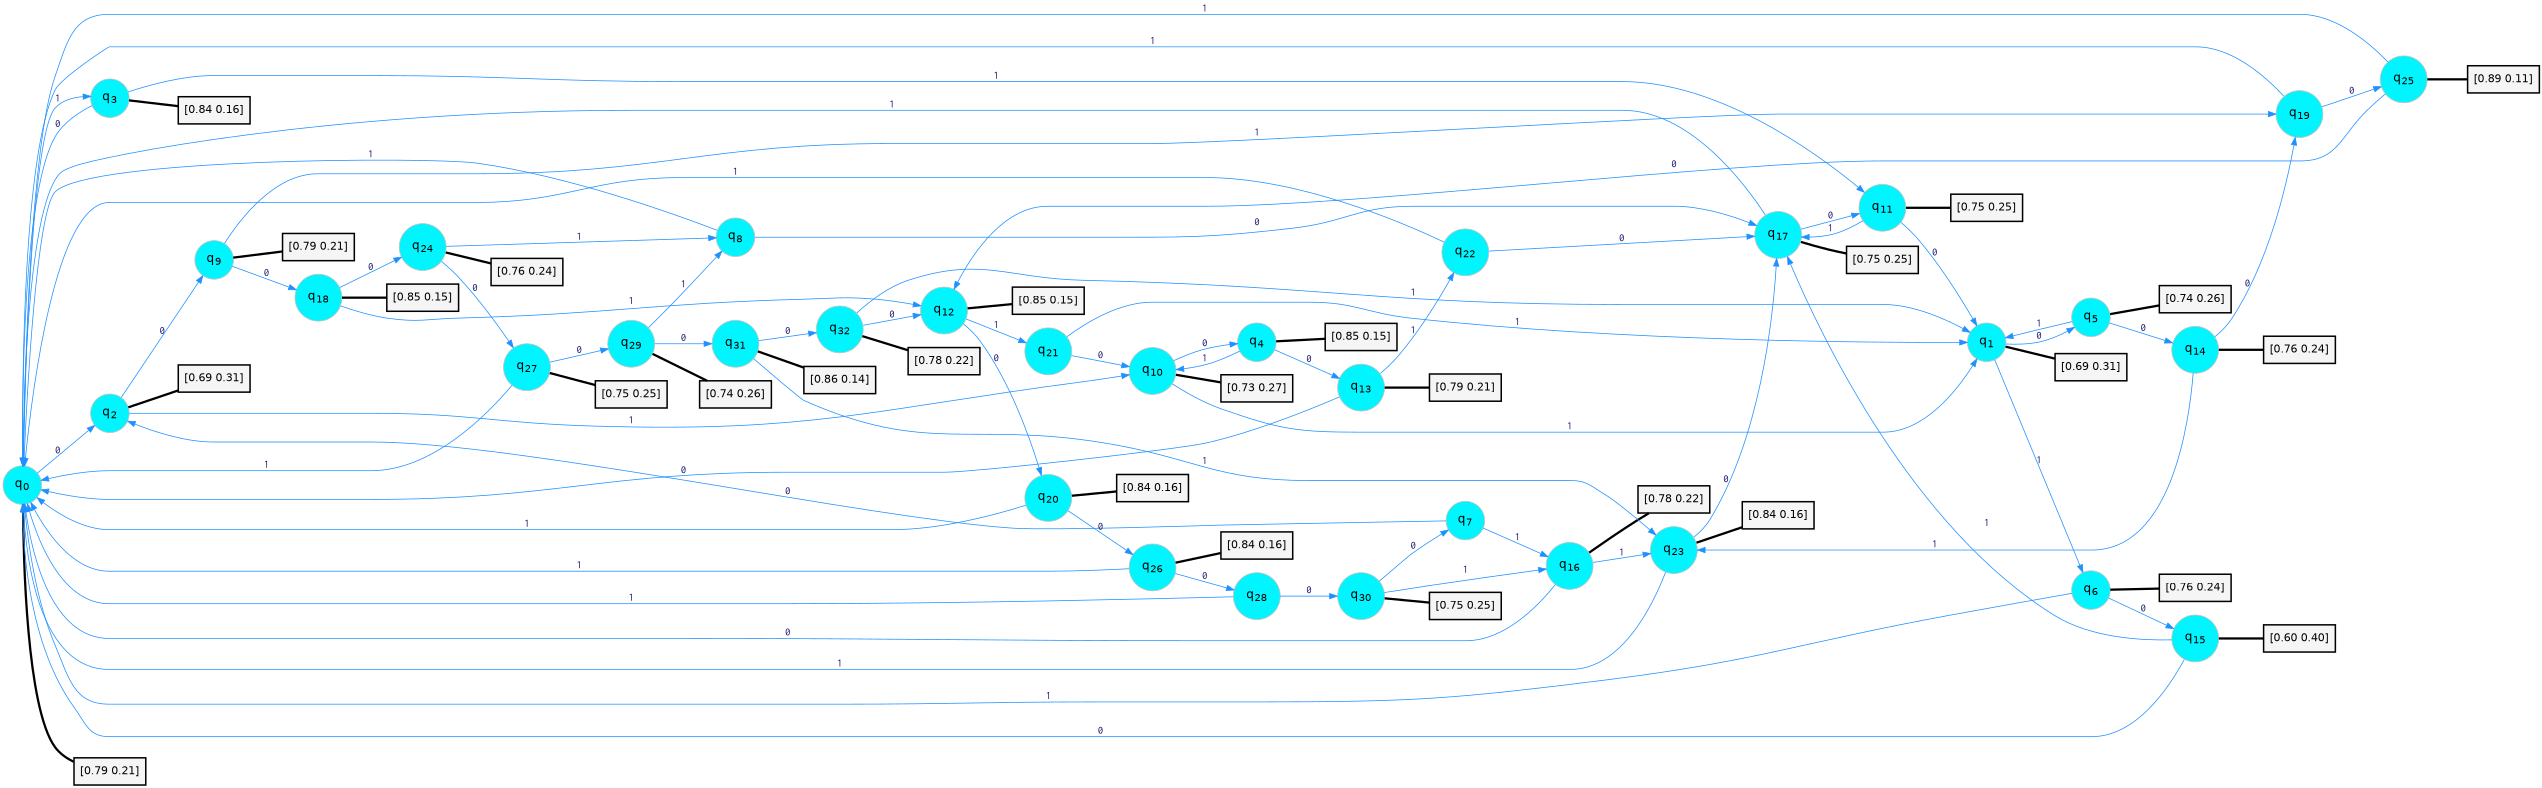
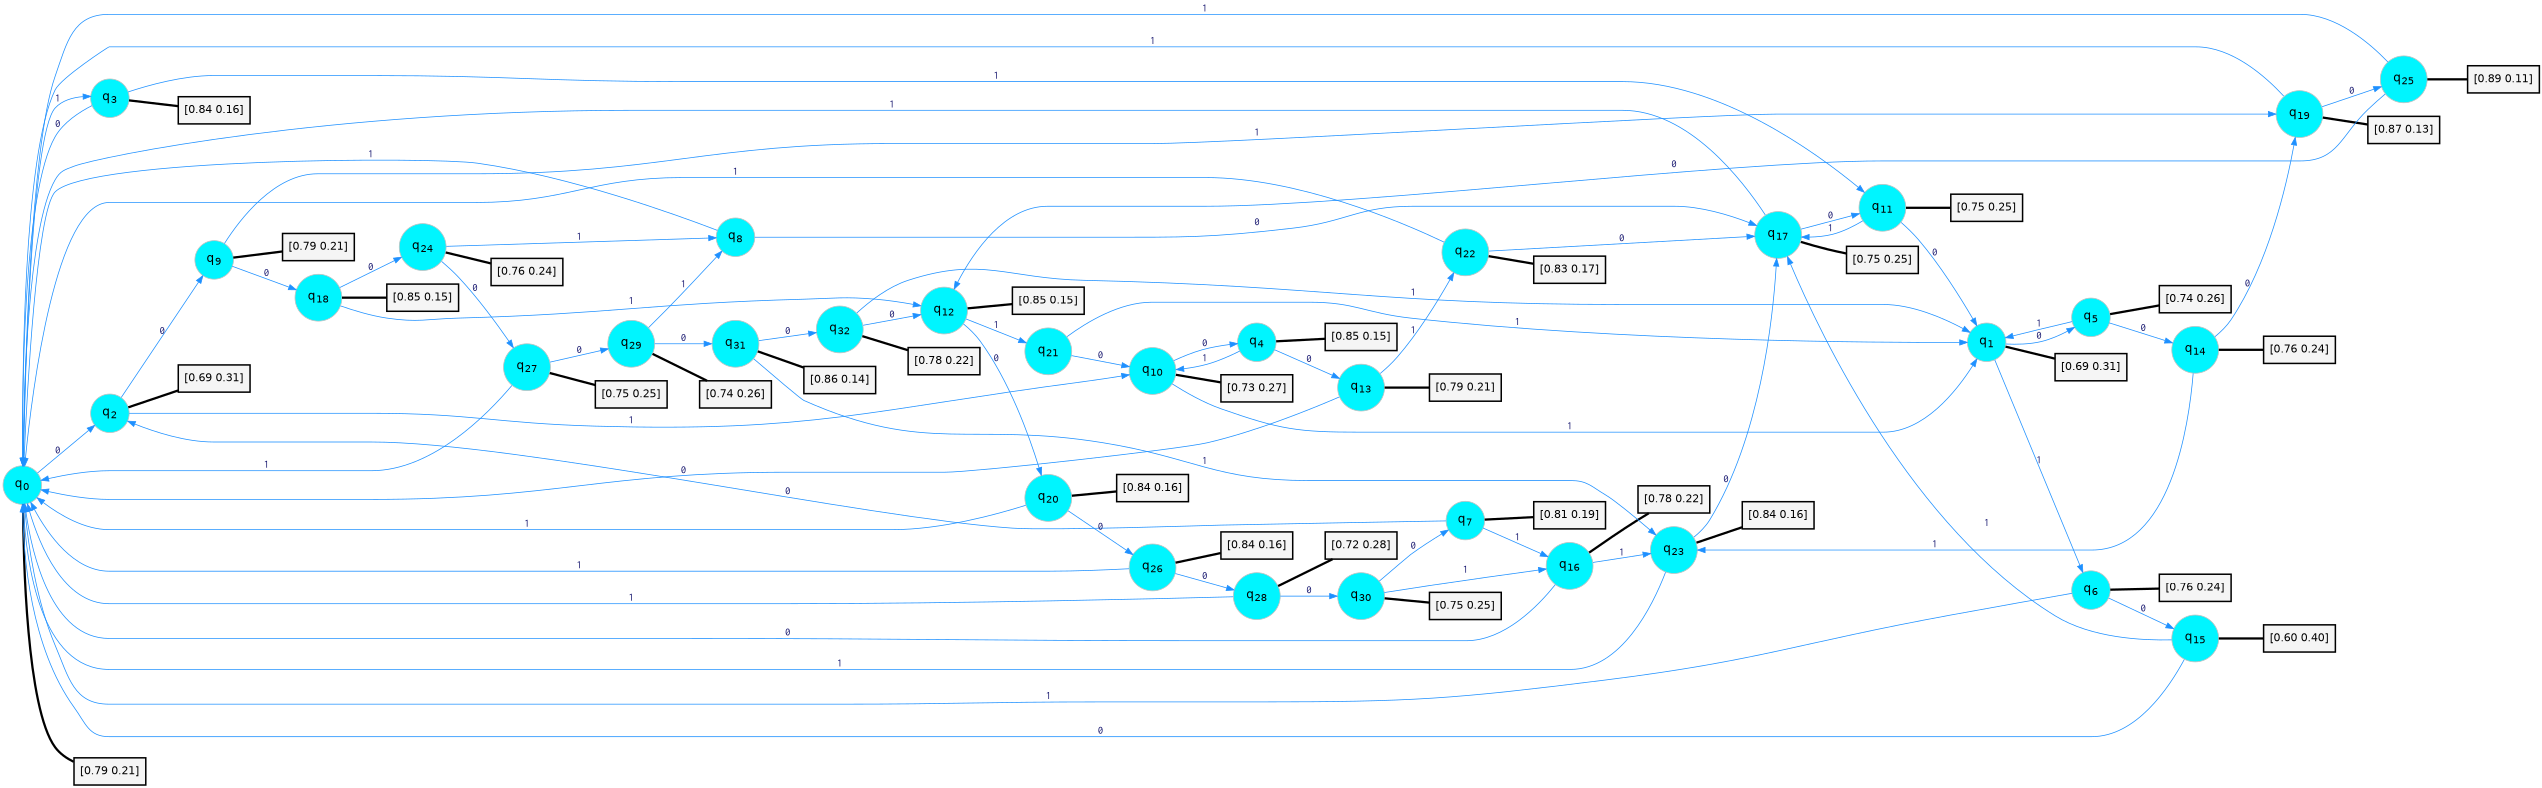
  digraph {
    rankdir=LR
    node [color=gray fillcolor=turquoise1 fontcolor=black fontname=Helvetica fontsize=16 fontweight=bold shape=circle style=filled]
    edge [arrowsize=1 color=dodgerblue1 fontcolor=midnightblue fontname=courier fontweight=bold penwidth=1 style=solid weight=20]
    n1 [label=<q<SUB>0</SUB>>]
    n2 [label=<q<SUB>2</SUB>>]
    n3 [label=<q<SUB>3</SUB>>]
    n4 [color=black fillcolor=whitesmoke fontsize=14 label="[0.79 0.21]" penwidth=2 shape=box]
    n5 [label=<q<SUB>9</SUB>>]
    n6 [label=<q<SUB>10</SUB>>]
    n7 [color=black fillcolor=whitesmoke fontsize=14 label="[0.69 0.31]" penwidth=2 shape=box]
    n8 [label=<q<SUB>11</SUB>>]
    n9 [color=black fillcolor=whitesmoke fontsize=14 label="[0.84 0.16]" penwidth=2 shape=box]
    n10 [label=<q<SUB>1</SUB>>]
    n11 [label=<q<SUB>5</SUB>>]
    n12 [label=<q<SUB>6</SUB>>]
    n13 [color=black fillcolor=whitesmoke fontsize=14 label="[0.69 0.31]" penwidth=2 shape=box]
    n14 [label=<q<SUB>14</SUB>>]
    n15 [color=black fillcolor=whitesmoke fontsize=14 label="[0.74 0.26]" penwidth=2 shape=box]
    n16 [label=<q<SUB>15</SUB>>]
    n17 [color=black fillcolor=whitesmoke fontsize=14 label="[0.76 0.24]" penwidth=2 shape=box]
    n18 [label=<q<SUB>18</SUB>>]
    n19 [label=<q<SUB>19</SUB>>]
    n20 [color=black fillcolor=whitesmoke fontsize=14 label="[0.79 0.21]" penwidth=2 shape=box]
    n21 [label=<q<SUB>4</SUB>>]
    n22 [color=black fillcolor=whitesmoke fontsize=14 label="[0.73 0.27]" penwidth=2 shape=box]
    n23 [label=<q<SUB>17</SUB>>]
    n24 [color=black fillcolor=whitesmoke fontsize=14 label="[0.75 0.25]" penwidth=2 shape=box]
    n25 [label=<q<SUB>13</SUB>>]
    n26 [color=black fillcolor=whitesmoke fontsize=14 label="[0.85 0.15]" penwidth=2 shape=box]
    n27 [label=<q<SUB>22</SUB>>]
    n28 [color=black fillcolor=whitesmoke fontsize=14 label="[0.79 0.21]" penwidth=2 shape=box]
    n29 [label=<q<SUB>23</SUB>>]
    n30 [color=black fillcolor=whitesmoke fontsize=14 label="[0.76 0.24]" penwidth=2 shape=box]
    n31 [color=black fillcolor=whitesmoke fontsize=14 label="[0.60 0.40]" penwidth=2 shape=box]
    n32 [label=<q<SUB>7</SUB>>]
    n33 [label=<q<SUB>16</SUB>>]
+   n34 [color=black fillcolor=whitesmoke fontsize=14 label="[0.81 0.19]" penwidth=2 shape=box]
    n35 [color=black fillcolor=whitesmoke fontsize=14 label="[0.78 0.22]" penwidth=2 shape=box]
    n36 [label=<q<SUB>8</SUB>>]
    n37 [color=black fillcolor=whitesmoke fontsize=14 label="[0.75 0.25]" penwidth=2 shape=box]
    n38 [label=<q<SUB>12</SUB>>]
    n39 [label=<q<SUB>24</SUB>>]
    n40 [color=black fillcolor=whitesmoke fontsize=14 label="[0.85 0.15]" penwidth=2 shape=box]
    n41 [label=<q<SUB>25</SUB>>]
+   n42 [color=black fillcolor=whitesmoke fontsize=14 label="[0.87 0.13]" penwidth=2 shape=box]
    n43 [label=<q<SUB>20</SUB>>]
    n44 [label=<q<SUB>21</SUB>>]
    n45 [color=black fillcolor=whitesmoke fontsize=14 label="[0.85 0.15]" penwidth=2 shape=box]
    n46 [label=<q<SUB>26</SUB>>]
    n47 [color=black fillcolor=whitesmoke fontsize=14 label="[0.84 0.16]" penwidth=2 shape=box]
+   n48 [color=black fillcolor=whitesmoke fontsize=14 label="[0.83 0.17]" penwidth=2 shape=box]
    n49 [color=black fillcolor=whitesmoke fontsize=14 label="[0.84 0.16]" penwidth=2 shape=box]
    n50 [label=<q<SUB>27</SUB>>]
    n51 [color=black fillcolor=whitesmoke fontsize=14 label="[0.76 0.24]" penwidth=2 shape=box]
    n52 [color=black fillcolor=whitesmoke fontsize=14 label="[0.89 0.11]" penwidth=2 shape=box]
    n53 [label=<q<SUB>28</SUB>>]
    n54 [color=black fillcolor=whitesmoke fontsize=14 label="[0.84 0.16]" penwidth=2 shape=box]
    n55 [label=<q<SUB>29</SUB>>]
    n56 [color=black fillcolor=whitesmoke fontsize=14 label="[0.75 0.25]" penwidth=2 shape=box]
    n57 [label=<q<SUB>30</SUB>>]
+   n58 [color=black fillcolor=whitesmoke fontsize=14 label="[0.72 0.28]" penwidth=2 shape=box]
    n59 [label=<q<SUB>31</SUB>>]
    n60 [color=black fillcolor=whitesmoke fontsize=14 label="[0.74 0.26]" penwidth=2 shape=box]
    n61 [color=black fillcolor=whitesmoke fontsize=14 label="[0.75 0.25]" penwidth=2 shape=box]
    n62 [label=<q<SUB>32</SUB>>]
    n63 [color=black fillcolor=whitesmoke fontsize=14 label="[0.86 0.14]" penwidth=2 shape=box]
    n64 [color=black fillcolor=whitesmoke fontsize=14 label="[0.78 0.22]" penwidth=2 shape=box]
    n1 -> n2 [label=0]
    n1 -> n3 [label=1]
    n1 -> n4 [arrowhead=none color=black penwidth=3]
    n2 -> n5 [label=0]
    n2 -> n6 [label=1]
    n2 -> n7 [arrowhead=none color=black penwidth=3]
    n3 -> n1 [label=0]
    n3 -> n8 [label=1]
    n3 -> n9 [arrowhead=none color=black penwidth=3]
    n5 -> n18 [label=0]
    n5 -> n19 [label=1]
    n5 -> n20 [arrowhead=none color=black penwidth=3]
    n6 -> n10 [label=1]
    n6 -> n21 [label=0]
    n6 -> n22 [arrowhead=none color=black penwidth=3]
    n8 -> n10 [label=0]
    n8 -> n23 [label=1]
    n8 -> n24 [arrowhead=none color=black penwidth=3]
    n10 -> n11 [label=0]
    n10 -> n12 [label=1]
    n10 -> n13 [arrowhead=none color=black penwidth=3]
    n11 -> n10 [label=1]
    n11 -> n14 [label=0]
    n11 -> n15 [arrowhead=none color=black penwidth=3]
    n12 -> n1 [label=1]
    n12 -> n16 [label=0]
    n12 -> n17 [arrowhead=none color=black penwidth=3]
    n14 -> n19 [label=0]
    n14 -> n29 [label=1]
    n14 -> n30 [arrowhead=none color=black penwidth=3]
    n16 -> n1 [label=0]
    n16 -> n23 [label=1]
    n16 -> n31 [arrowhead=none color=black penwidth=3]
    n18 -> n38 [label=1]
    n18 -> n39 [label=0]
    n18 -> n40 [arrowhead=none color=black penwidth=3]
    n19 -> n1 [label=1]
    n19 -> n41 [label=0]
+   n19 -> n42 [arrowhead=none color=black penwidth=3]
    n21 -> n6 [label=1]
    n21 -> n25 [label=0]
    n21 -> n26 [arrowhead=none color=black penwidth=3]
    n23 -> n1 [label=1]
    n23 -> n8 [label=0]
    n23 -> n37 [arrowhead=none color=black penwidth=3]
    n25 -> n1 [label=0]
    n25 -> n27 [label=1]
    n25 -> n28 [arrowhead=none color=black penwidth=3]
    n27 -> n1 [label=1]
    n27 -> n23 [label=0]
+   n27 -> n48 [arrowhead=none color=black penwidth=3]
    n29 -> n1 [label=1]
    n29 -> n23 [label=0]
    n29 -> n49 [arrowhead=none color=black penwidth=3]
    n32 -> n2 [label=0]
    n32 -> n33 [label=1]
+   n32 -> n34 [arrowhead=none color=black penwidth=3]
    n33 -> n1 [label=0]
    n33 -> n29 [label=1]
    n33 -> n35 [arrowhead=none color=black penwidth=3]
    n36 -> n1 [label=1]
    n36 -> n23 [label=0]
    n38 -> n43 [label=0]
    n38 -> n44 [label=1]
    n38 -> n45 [arrowhead=none color=black penwidth=3]
    n39 -> n36 [label=1]
    n39 -> n50 [label=0]
    n39 -> n51 [arrowhead=none color=black penwidth=3]
    n41 -> n1 [label=1]
    n41 -> n38 [label=0]
    n41 -> n52 [arrowhead=none color=black penwidth=3]
    n43 -> n1 [label=1]
    n43 -> n46 [label=0]
    n43 -> n47 [arrowhead=none color=black penwidth=3]
    n44 -> n6 [label=0]
    n44 -> n10 [label=1]
    n46 -> n1 [label=1]
    n46 -> n53 [label=0]
    n46 -> n54 [arrowhead=none color=black penwidth=3]
    n50 -> n1 [label=1]
    n50 -> n55 [label=0]
    n50 -> n56 [arrowhead=none color=black penwidth=3]
    n53 -> n1 [label=1]
    n53 -> n57 [label=0]
+   n53 -> n58 [arrowhead=none color=black penwidth=3]
    n55 -> n36 [label=1]
    n55 -> n59 [label=0]
    n55 -> n60 [arrowhead=none color=black penwidth=3]
    n57 -> n32 [label=0]
    n57 -> n33 [label=1]
    n57 -> n61 [arrowhead=none color=black penwidth=3]
    n59 -> n29 [label=1]
    n59 -> n62 [label=0]
    n59 -> n63 [arrowhead=none color=black penwidth=3]
    n62 -> n10 [label=1]
    n62 -> n38 [label=0]
    n62 -> n64 [arrowhead=none color=black penwidth=3]
  }
